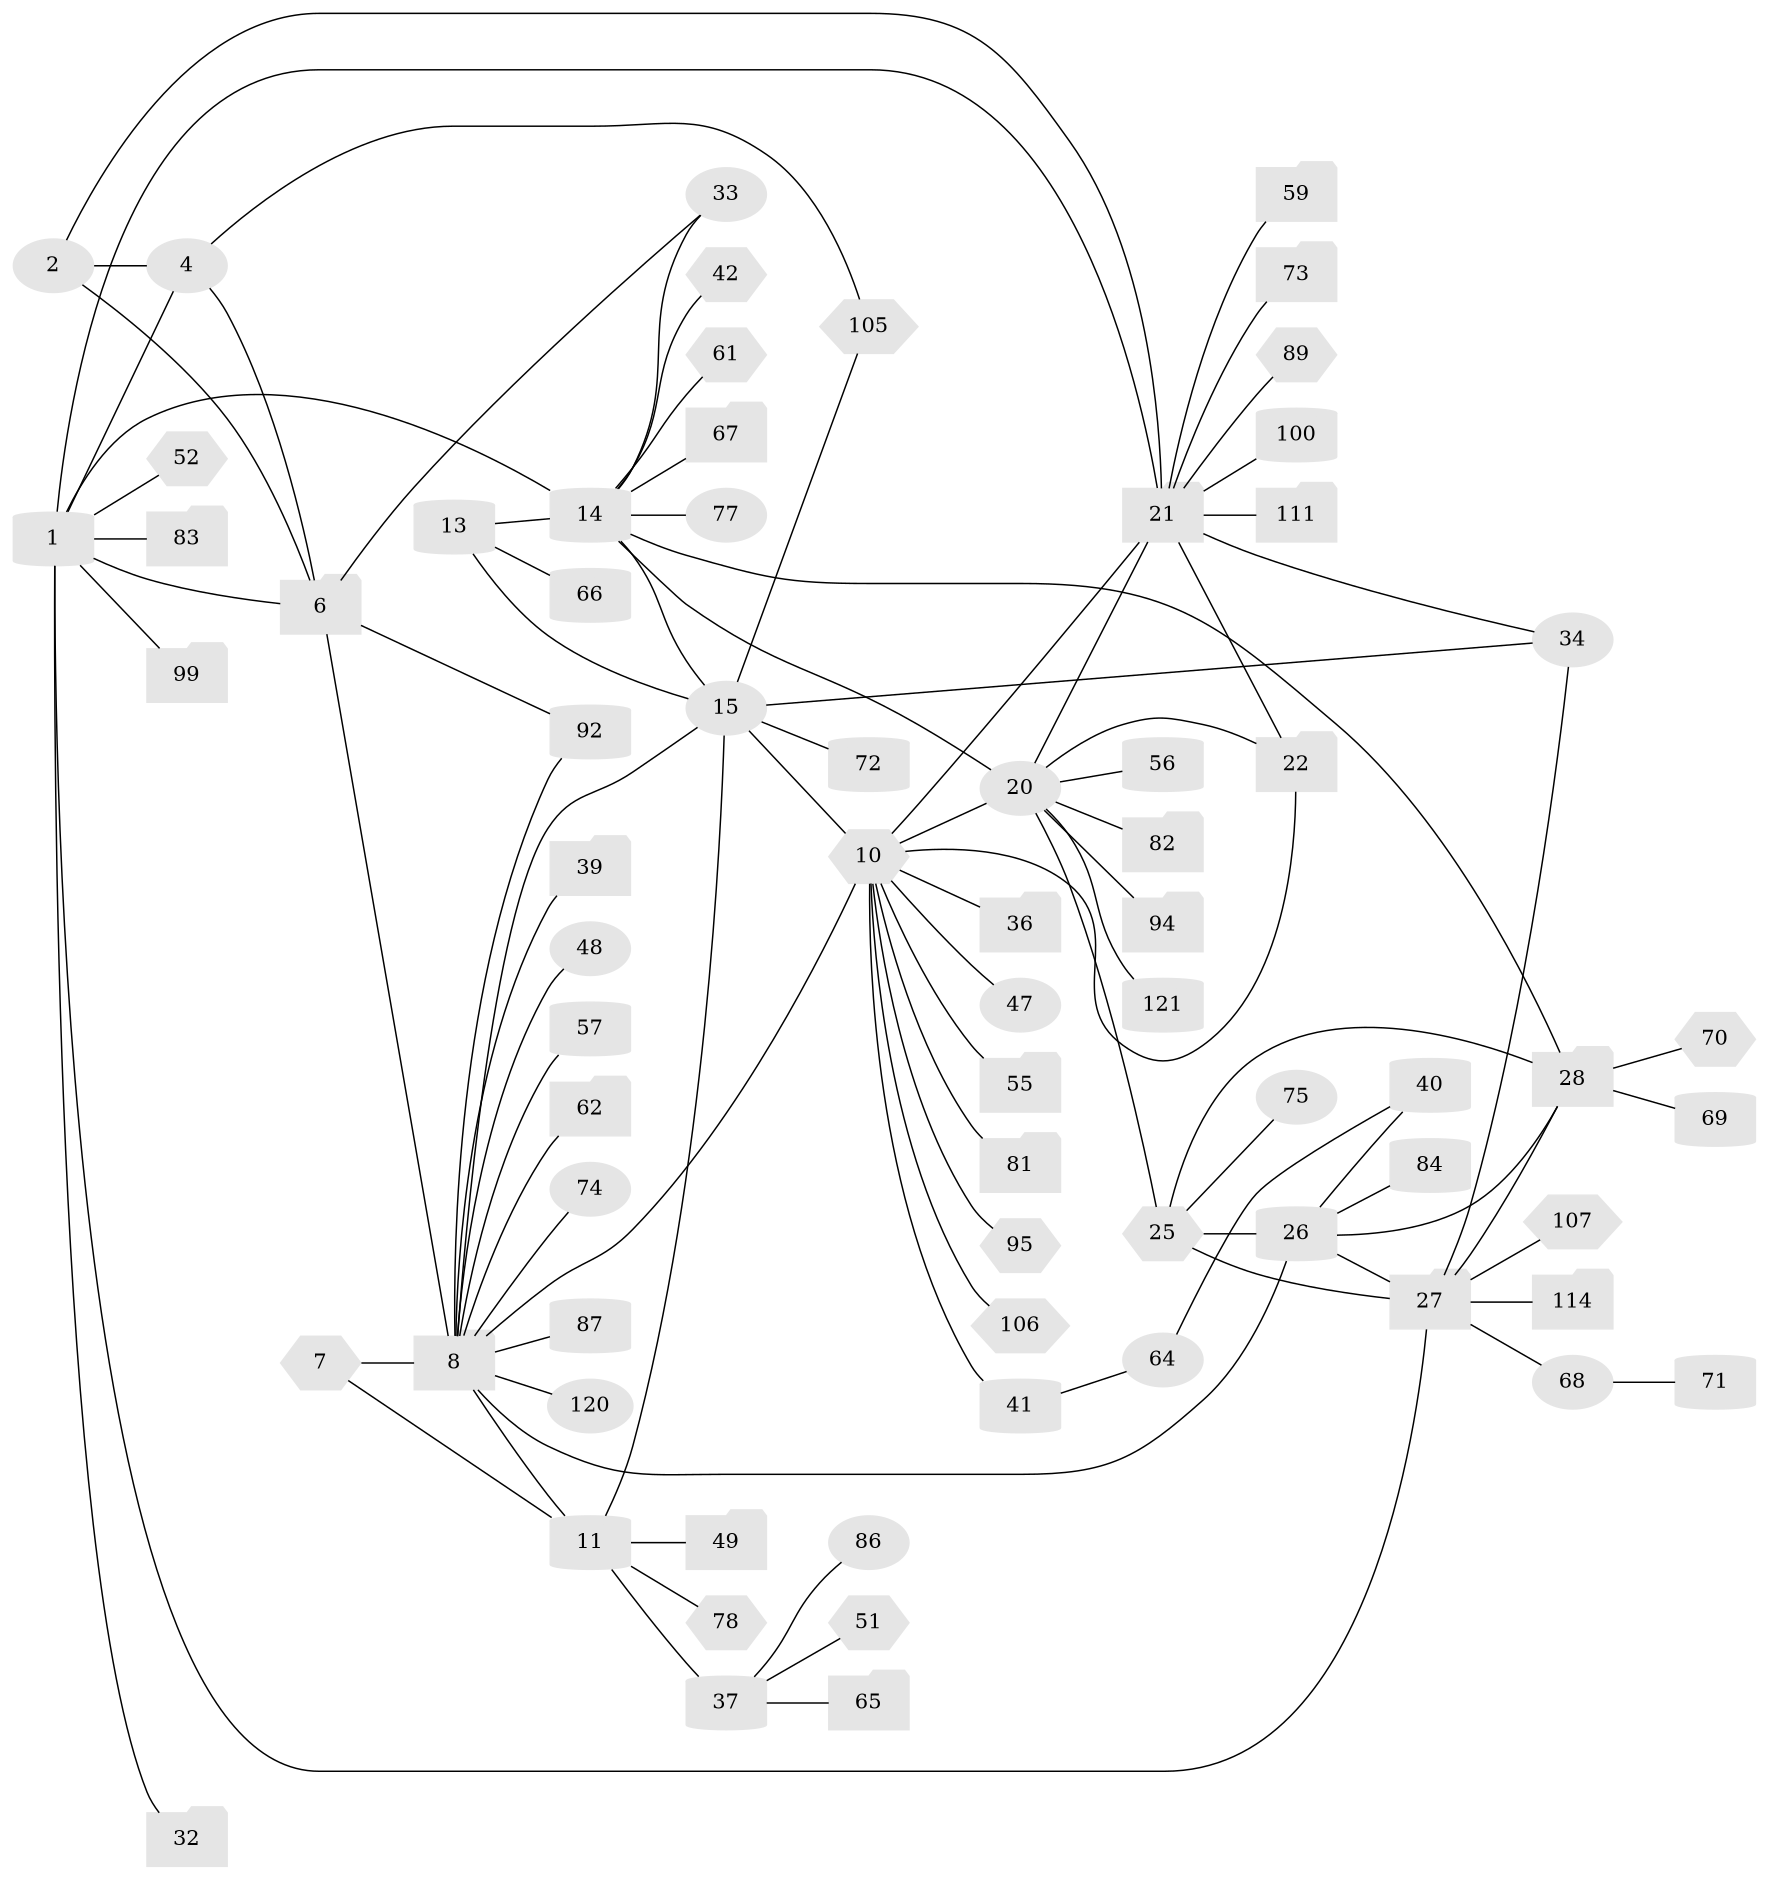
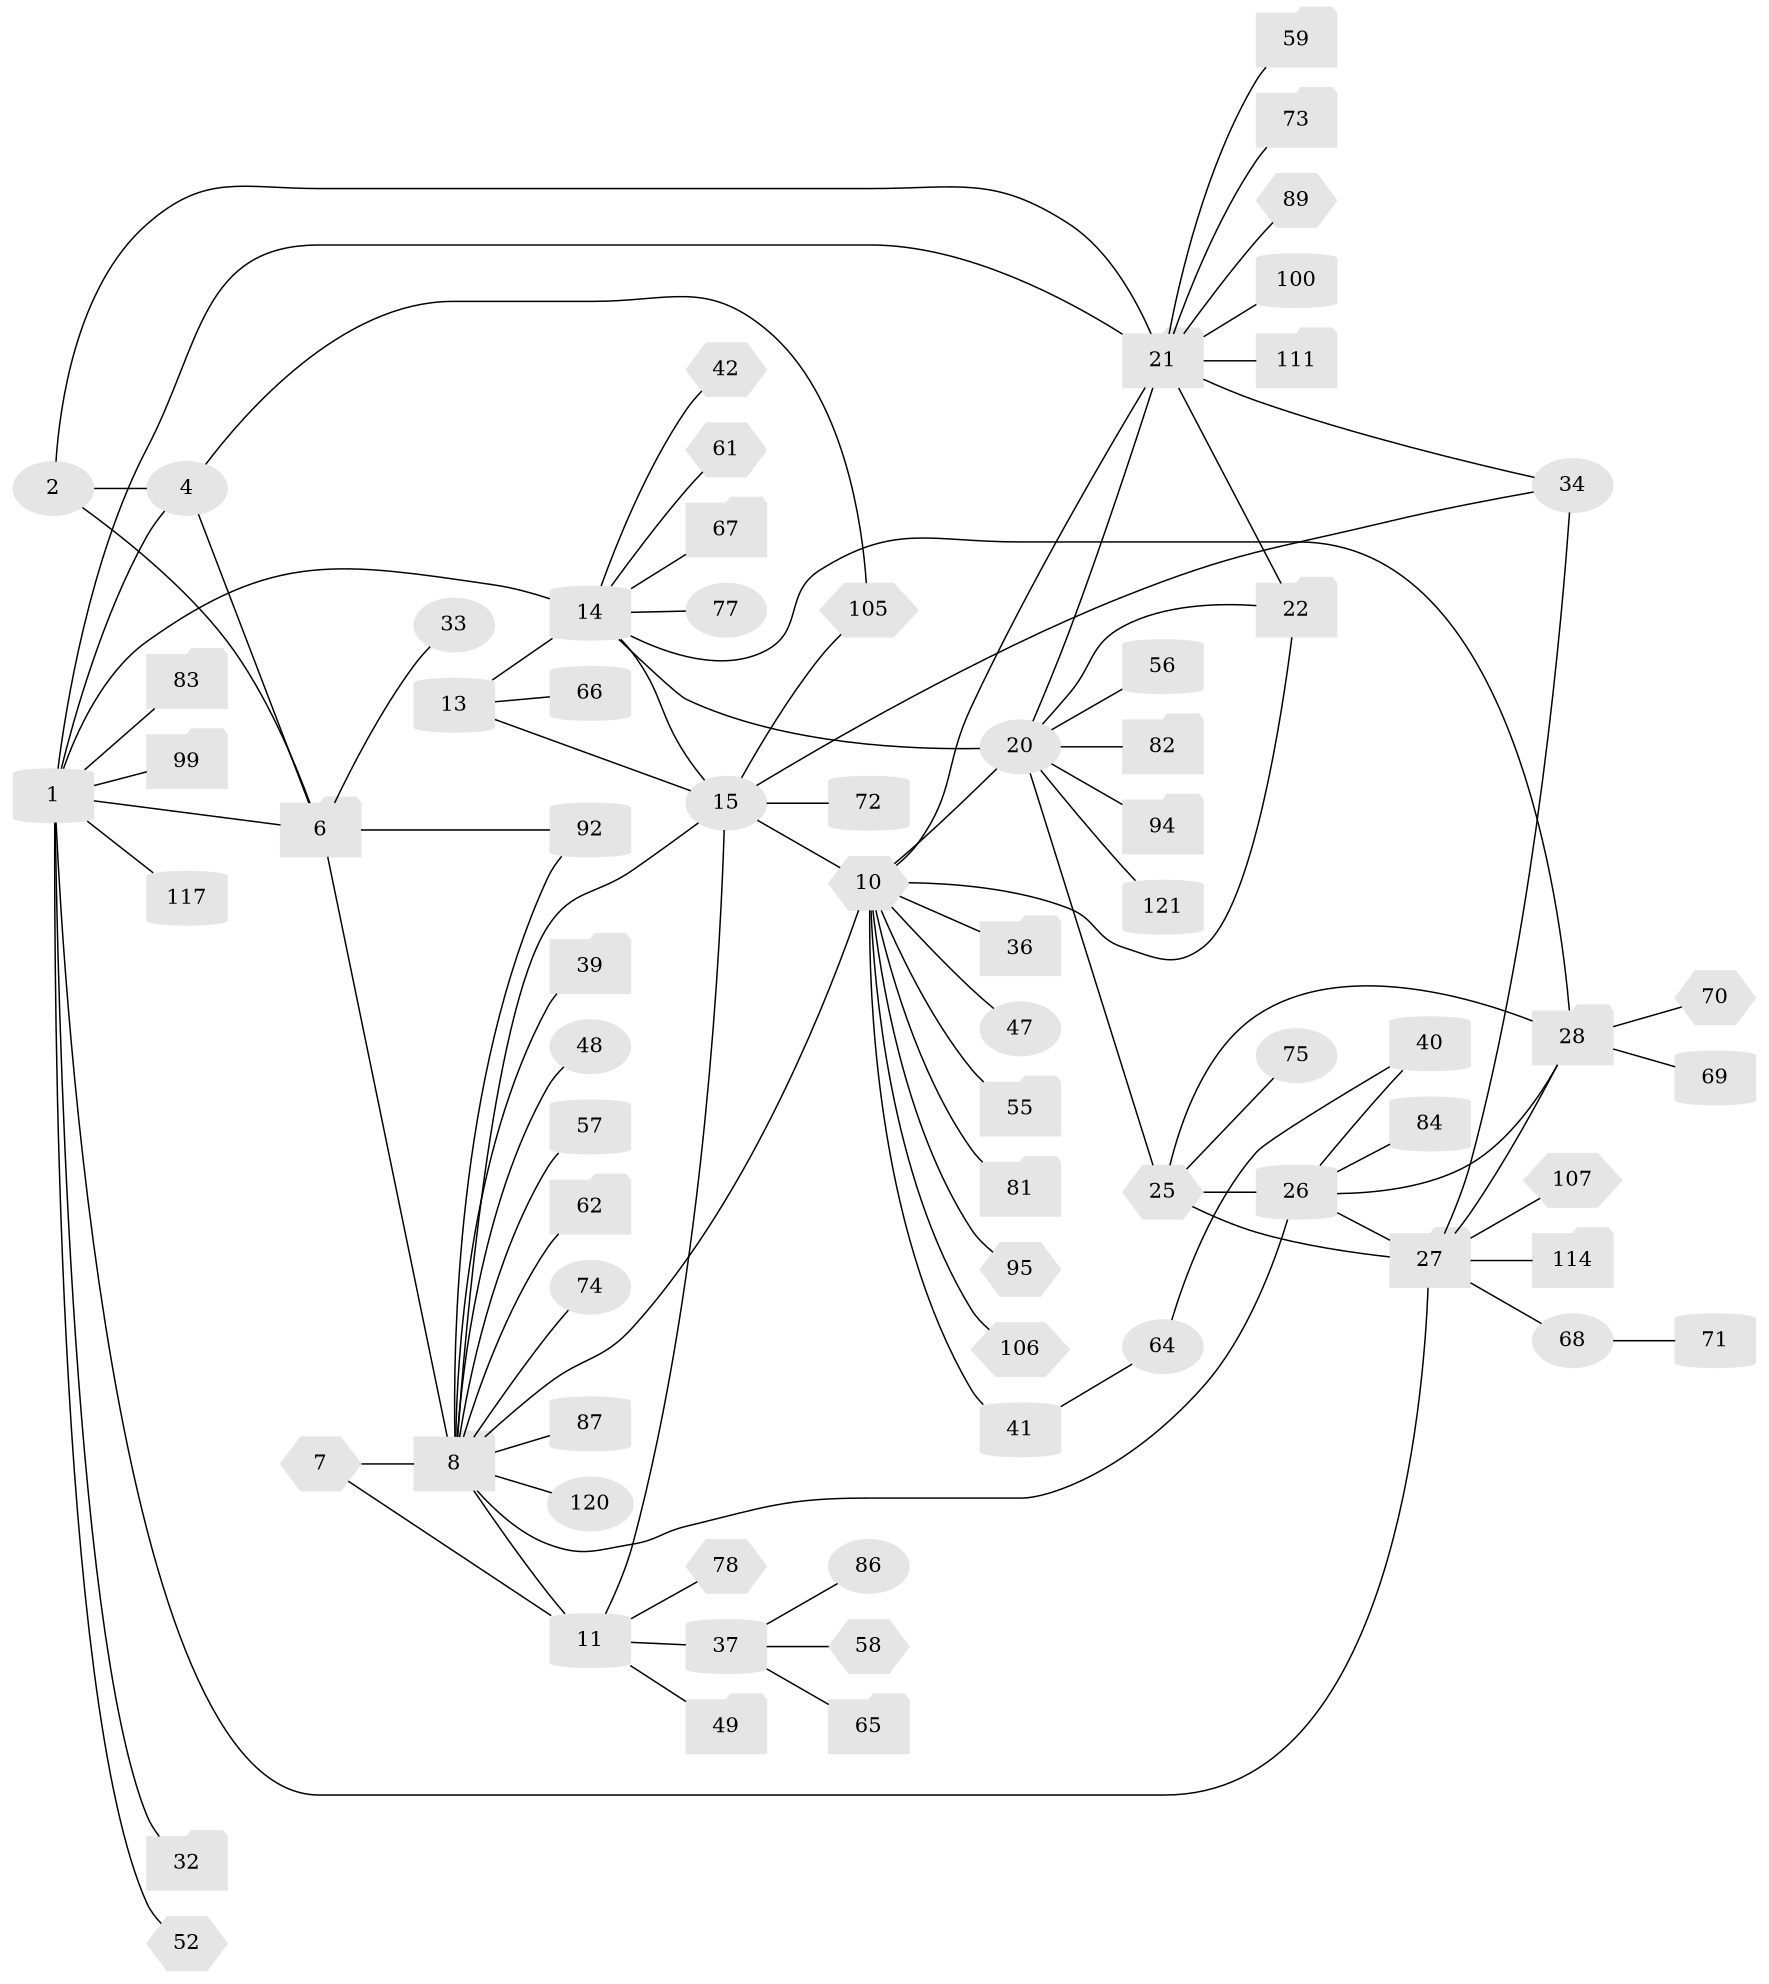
  graph {
    rankdir=LR
    node [color=gray90 shape=folder style=filled]
    1 [shape=cylinder super="+5+3"]
    4 [shape=ellipse]
    6
    14 [shape=cylinder super="+18+108+17"]
    21
    27 [super="+60"]
    32 [super="+46"]
    52 [shape=hexagon]
    83
    99 [super="+102"]
+   117 [shape=cylinder]
    2 [shape=ellipse super="+58+98+85"]
    105 [shape=hexagon]
    8 [super="+9+10"]
    33 [shape=ellipse]
    92 [shape=cylinder super="+109"]
    15 [shape=ellipse super="+16"]
    20 [shape=ellipse super="+24+88+122+115"]
    28 [super="+53"]
    42 [shape=hexagon]
    61 [shape=hexagon]
    67
    77 [shape=ellipse]
    34 [shape=ellipse super="+43+96+90"]
    22
    59 [super="+103"]
    73
    89 [shape=hexagon]
    100 [shape=cylinder]
    111
    68 [shape=ellipse]
    107 [shape=hexagon]
    114
    11 [shape=cylinder super="+112+12+63+38"]
    n35 [label=10 shape=hexagon super="+23+45+118"]
    26 [shape=cylinder super="+31+30"]
    39
    48 [shape=ellipse]
    57 [shape=cylinder]
    62 [super="+119"]
    74 [shape=ellipse]
    87 [shape=cylinder]
    120 [shape=ellipse]
    7 [shape=hexagon]
    37 [shape=cylinder]
    49 [super="+113"]
    78 [shape=hexagon]
    72 [shape=cylinder]
    36
    41 [shape=cylinder]
    47 [shape=ellipse]
    55
    81
    95 [shape=hexagon]
    106 [shape=hexagon]
    40 [shape=cylinder]
    84 [shape=cylinder]
-   51 [shape=hexagon]
+   51 [shape=hexagon label=58]
    65
    86 [shape=ellipse]
    13 [shape=cylinder super="+50"]
    66 [shape=cylinder]
    25 [shape=hexagon super="+29+35"]
    56 [shape=cylinder]
    82
    94
    121 [shape=cylinder]
    69 [shape=cylinder super="+79"]
    70 [shape=hexagon]
    64 [shape=ellipse]
    75 [shape=ellipse super="+104"]
    71 [shape=cylinder]
    1 -- 4 [weight=3]
    1 -- 6 [weight=3]
    1 -- 14
    1 -- 21
    1 -- 27
    1 -- 32
    1 -- 52
    1 -- 83
    1 -- 99
+   1 -- 117
    4 -- 6
    4 -- 105
    6 -- 8
    6 -- 33
    6 -- 92
-   14 -- 33
    14 -- 15 [weight=6]
    14 -- 20
    14 -- 28
    14 -- 42
    14 -- 61
    14 -- 67
    14 -- 77
    21 -- 34
    21 -- 22
    21 -- 59
    21 -- 73
    21 -- 89
    21 -- 100
    21 -- 111
    27 -- 28
    27 -- 34
    27 -- 68
    27 -- 107
    27 -- 114
    2 -- 4
    2 -- 6
    2 -- 21
    8 -- 92
    8 -- 15
    8 -- 11 [weight=6]
    8 -- n35
    8 -- 26
    8 -- 39
    8 -- 48
    8 -- 57
    8 -- 62
    8 -- 74
    8 -- 87
    8 -- 120
    15 -- 105
    15 -- 34
    15 -- n35
    15 -- 72
    20 -- 21 [weight=2]
    20 -- 22 [weight=2]
    20 -- 25
    20 -- 56
    20 -- 82
    20 -- 94
    20 -- 121
    28 -- 69
    28 -- 70
    68 -- 71
    11 -- 15
    11 -- 37
    11 -- 49
    11 -- 78
    n35 -- 21 [weight=2]
    n35 -- 20 [weight=4]
    n35 -- 22 [weight=2]
    n35 -- 36
    n35 -- 41
    n35 -- 47
    n35 -- 55
    n35 -- 81
    n35 -- 95
    n35 -- 106
    26 -- 27 [weight=2]
    26 -- 28 [weight=2]
    26 -- 40
    26 -- 84
    7 -- 8 [weight=3]
    7 -- 11 [weight=2]
    37 -- 51
    37 -- 65
    37 -- 86
    41 -- 64
    13 -- 14 [weight=3]
    13 -- 15 [weight=2]
    13 -- 66
    25 -- 27 [weight=2]
    25 -- 28 [weight=2]
    25 -- 26 [weight=4]
    25 -- 75
    64 -- 40
  }
